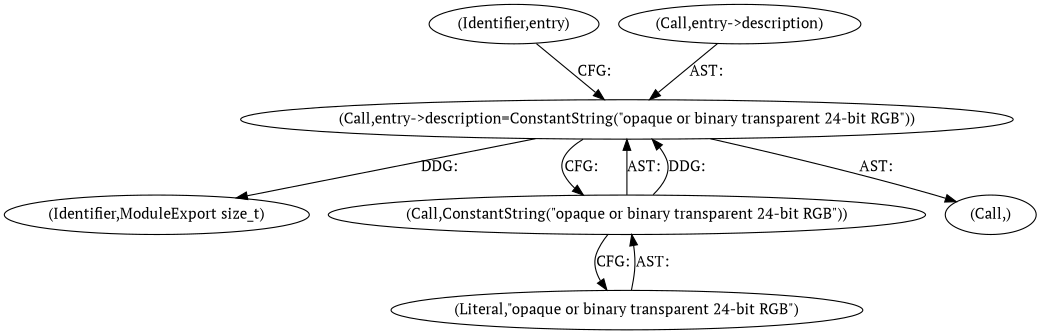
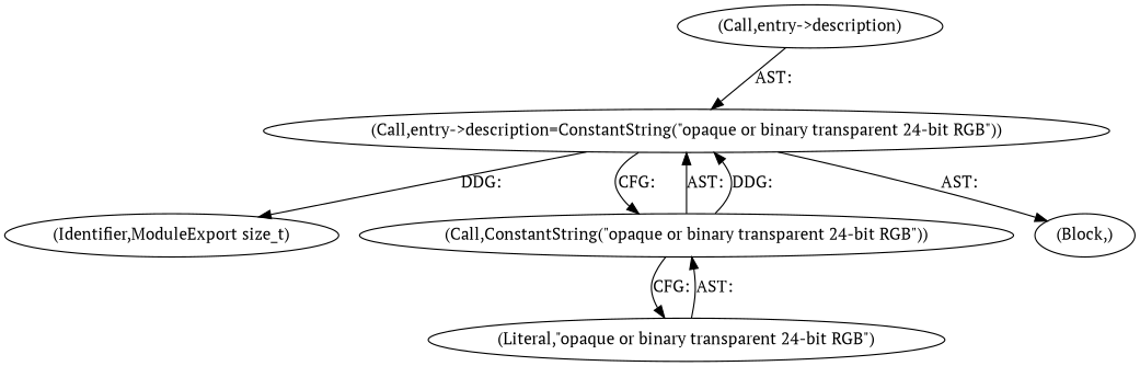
  digraph {
    fontname="PT Serif"
    node [fontname="PT Serif"]
    edge [fontname="PT Serif"]
    n1 [label="(Call,entry->description=ConstantString(\"opaque or binary transparent 24-bit RGB\"))"]
    n2 [label="(Call,ConstantString(\"opaque or binary transparent 24-bit RGB\"))"]
    n3 [label="(Identifier,ModuleExport size_t)"]
-   n4 [label="(Call,)"]
+   n4 [label="(Block,)"]
    n5 [label="(Literal,\"opaque or binary transparent 24-bit RGB\")"]
-   n6 [label="(Identifier,entry)"]
    n7 [label="(Call,entry->description)"]
    n1 -> n2 [label="CFG: "]
    n1 -> n3 [label="DDG: "]
    n1 -> n4 [label="AST: "]
    n2 -> n1 [label="AST: "]
    n2 -> n1 [label="DDG: "]
    n2 -> n5 [label="CFG: "]
    n5 -> n2 [label="AST: "]
-   n6 -> n1 [label="CFG: "]
    n7 -> n1 [label="AST: "]
  }
